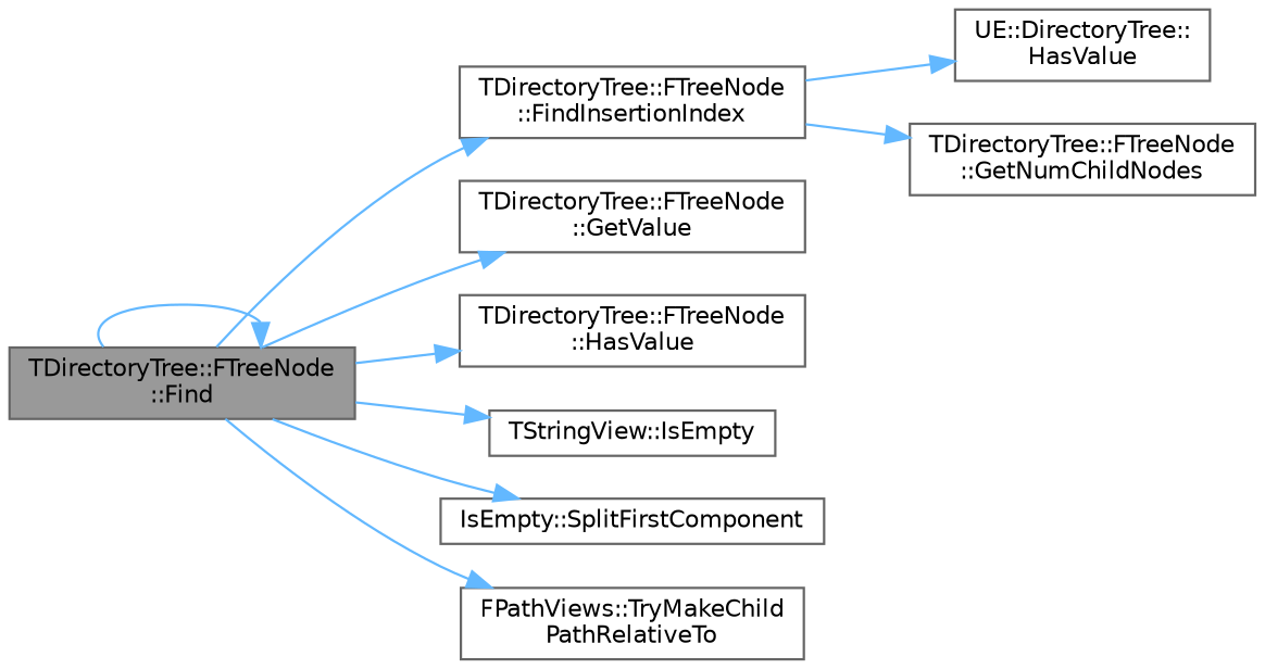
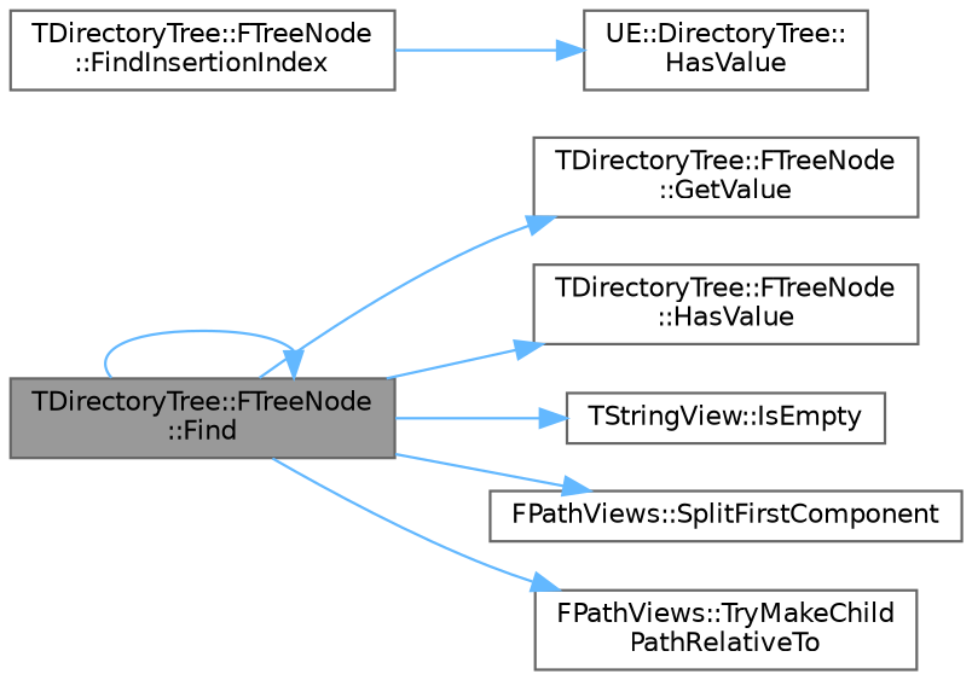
  digraph {
    rankdir=LR
    node [color=grey40 fillcolor=white fontname=Helvetica fontsize=10 shape=box style=filled]
    edge [color=steelblue1 fontname=Helvetica fontsize=10 labelfontname=Helvetica labelfontsize=10 style=solid]
    n1 [color=gray40 fillcolor=grey60 fontcolor=black height=0.2 label="TDirectoryTree::FTreeNode\l::Find" width=0.4]
    n2 [height=0.2 label="TDirectoryTree::FTreeNode\l::FindInsertionIndex" width=0.4]
    n3 [height=0.2 label="TDirectoryTree::FTreeNode\l::GetValue" width=0.4]
    n4 [height=0.2 label="TDirectoryTree::FTreeNode\l::HasValue" width=0.4]
    n5 [height=0.2 label="TStringView::IsEmpty" width=0.4]
-   n6 [height=0.2 label="IsEmpty::SplitFirstComponent" width=0.4]
+   n6 [height=0.2 label="FPathViews::SplitFirstComponent" width=0.4]
    n7 [height=0.2 label="FPathViews::TryMakeChild\lPathRelativeTo" width=0.4]
    n8 [height=0.2 label="UE::DirectoryTree::\lHasValue" width=0.4]
-   n9 [height=0.2 label="TDirectoryTree::FTreeNode\l::GetNumChildNodes" width=0.4]
    n1 -> n1
-   n1 -> n2
    n1 -> n3
    n1 -> n4
    n1 -> n5
    n1 -> n6
    n1 -> n7
    n2 -> n8
-   n2 -> n9
  }
